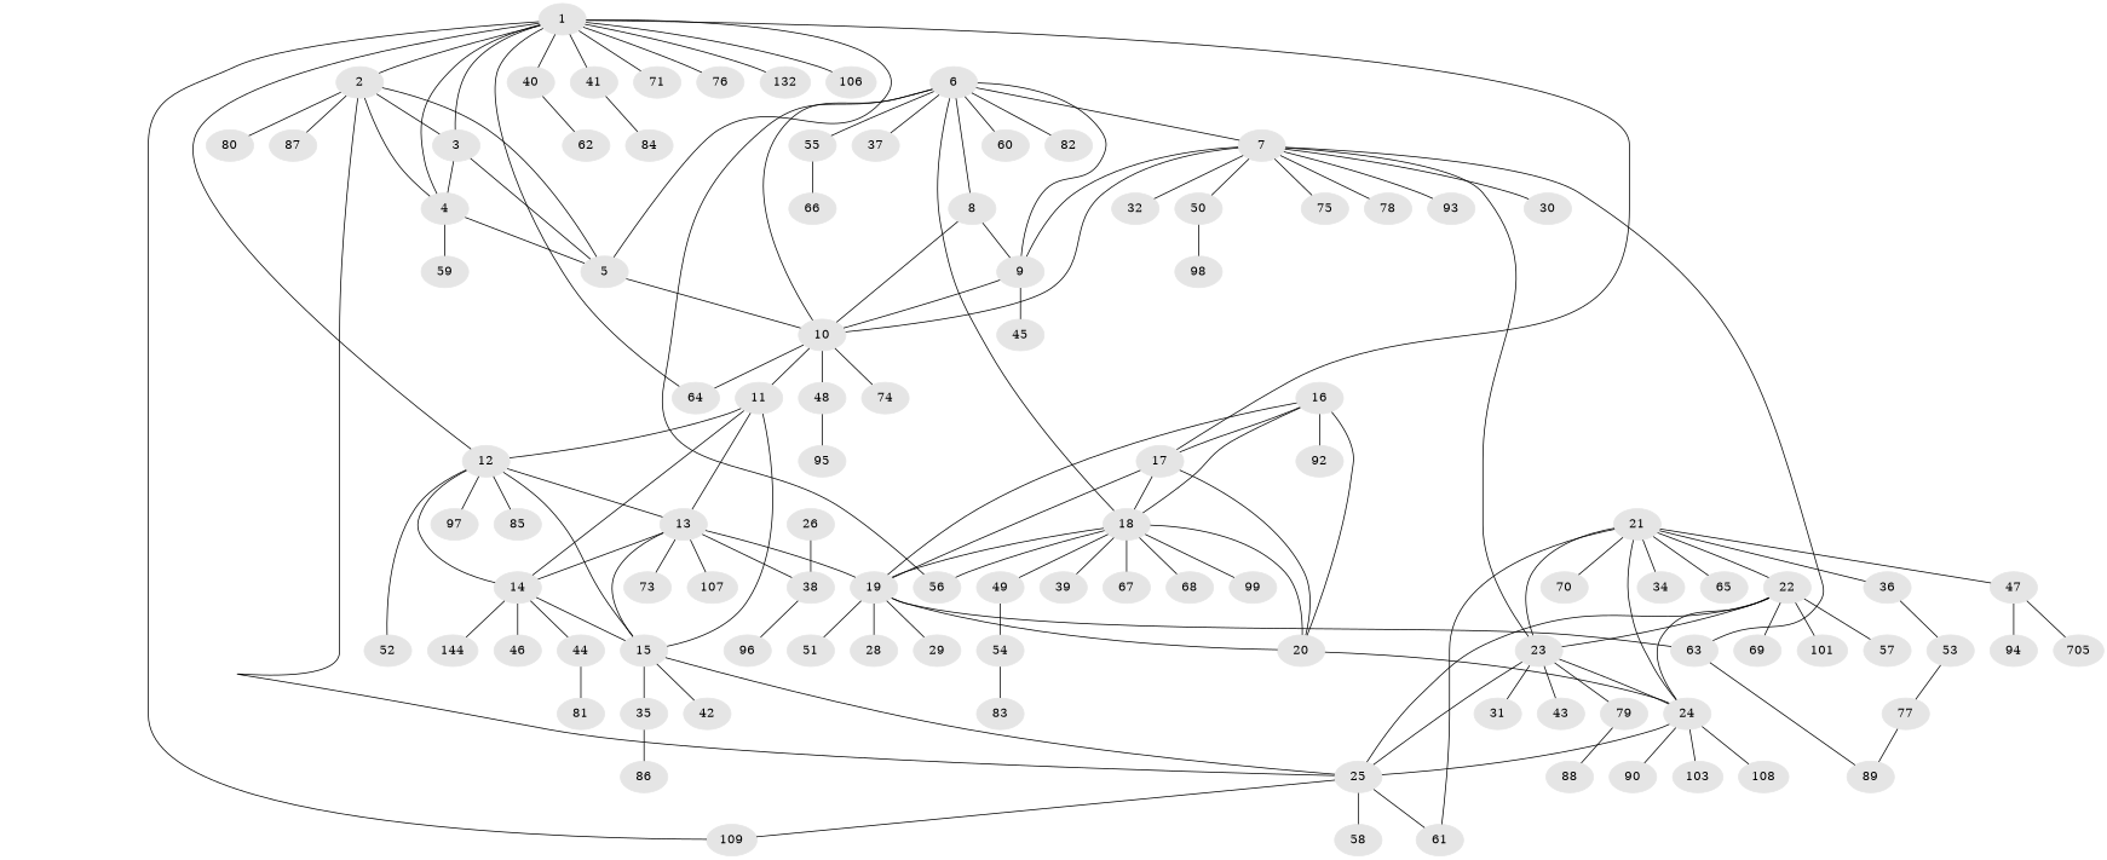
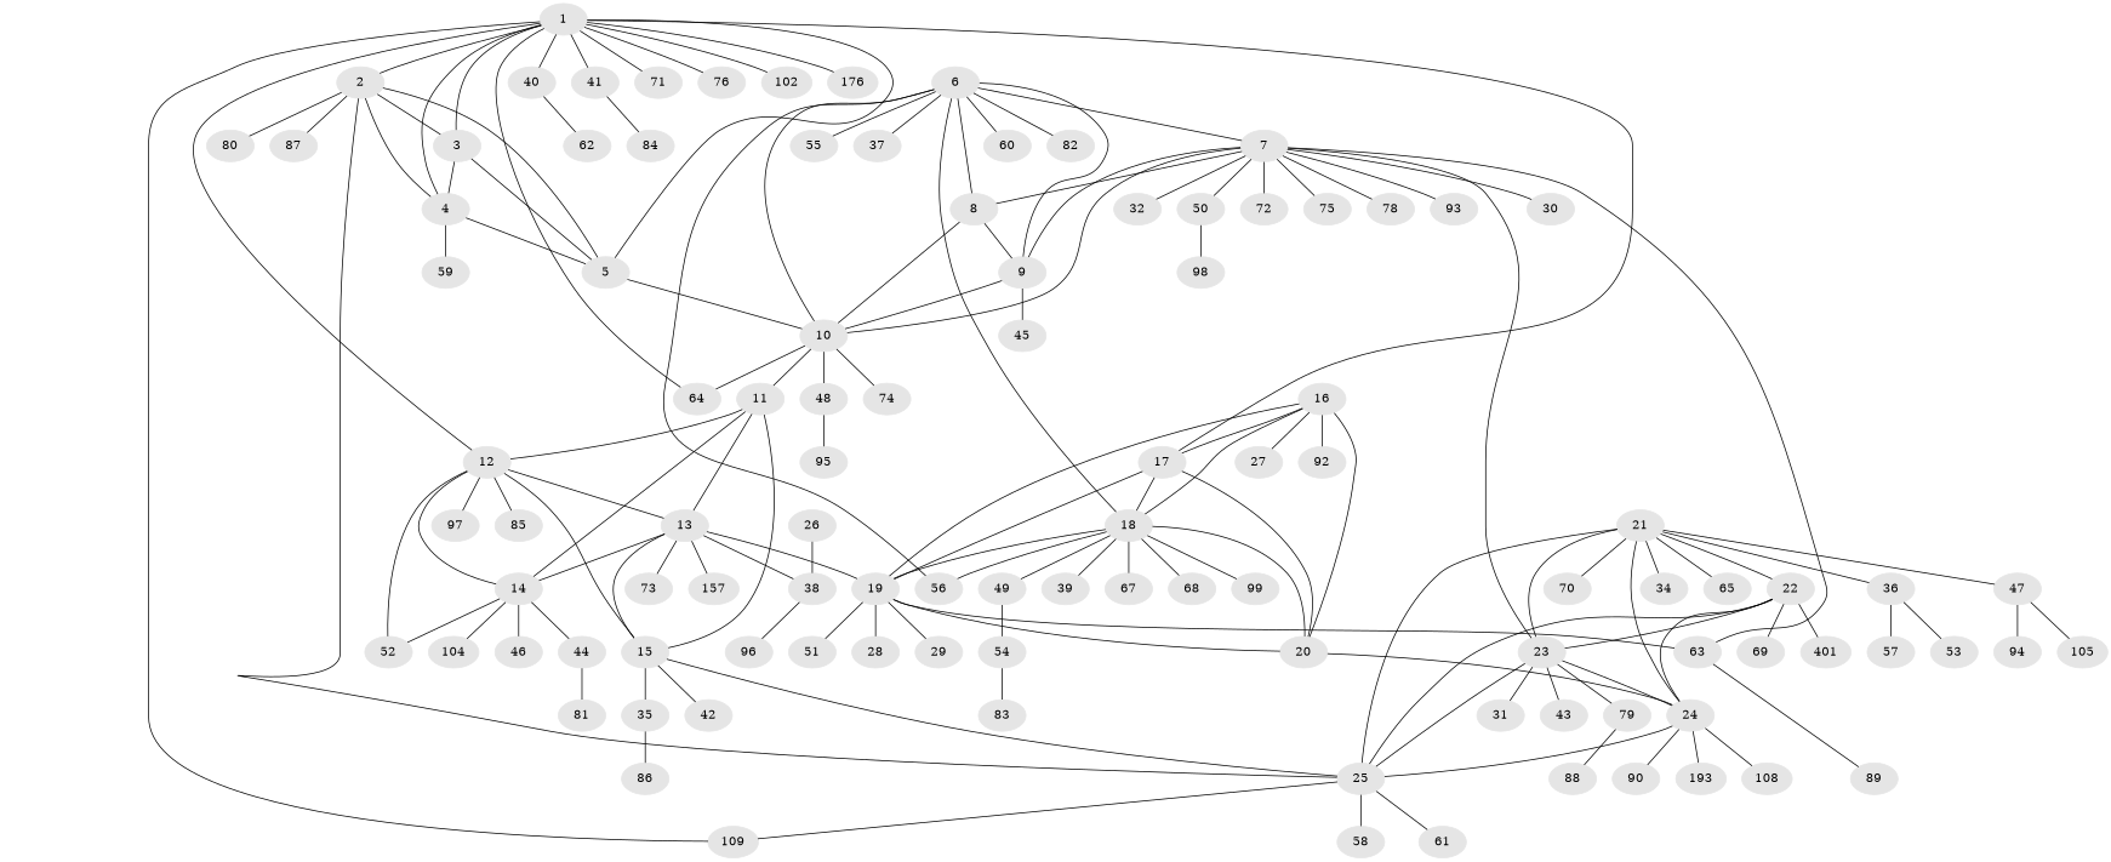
  graph {
    node [color=gray90 style=filled]
    1
    2
    3
    4
    5
    12
    17
    40
    41
    64
    71
    76
-   102 [label=132]
-   106
+   102
+   106 [label=176]
    109
    25
    80
    87
    59
    10
    13
    14
    15
    52
    85
    97
    18
    19
    20
    62
    84
    58
    61
    11
    48
    74
    6
    7
    8
    9
    37
    55
    56
    60
    82
    23
    30
    32
    50
    63
+   72
    75
    78
    93
    45
    39
    49
    67
    68
    99
-   66
    24
    31
    43
    79
    98
    89
    95
    73
-   107
+   107 [label=157]
    38
    44
    46
-   104 [label=144]
+   104
    35
    42
    28
    29
    51
    26
    81
    86
    16
+   27
    92
    54
    90
-   103
+   103 [label=193]
    108
    21
    22
    34
    36
    47
    65
    70
    69
-   101
+   101 [label=401]
    53
    57
    94
-   105 [label=705]
+   105
    88
    96
-   77
    83
    1 -- 2
    1 -- 3
    1 -- 4
    1 -- 5
    1 -- 12
    1 -- 17
    1 -- 40
    1 -- 41
    1 -- 64
    1 -- 71
    1 -- 76
    1 -- 102
    1 -- 106
    1 -- 109
    2 -- 3
    2 -- 4
    2 -- 5
    2 -- 25
    2 -- 80
    2 -- 87
    3 -- 4
    3 -- 5
    4 -- 5
    4 -- 59
    5 -- 10
    12 -- 13
    12 -- 14
    12 -- 15
    12 -- 52
    12 -- 85
    12 -- 97
    17 -- 18
    17 -- 19
    17 -- 20
    40 -- 62
    41 -- 84
    25 -- 109
    25 -- 58
    25 -- 61
    10 -- 64
    10 -- 11
    10 -- 48
    10 -- 74
    13 -- 14
    13 -- 15
    13 -- 19
    13 -- 73
    13 -- 107
    13 -- 38
-   14 -- 15
+   14 -- 52
    14 -- 44
    14 -- 46
    14 -- 104
    15 -- 25
    15 -- 35
    15 -- 42
    18 -- 19
    18 -- 20
    18 -- 56
    18 -- 39
    18 -- 49
    18 -- 67
    18 -- 68
    18 -- 99
    19 -- 20
    19 -- 63
    19 -- 28
    19 -- 29
    19 -- 51
    20 -- 24
    11 -- 12
    11 -- 13
    11 -- 14
    11 -- 15
    48 -- 95
    6 -- 10
    6 -- 18
    6 -- 7
    6 -- 8
    6 -- 9
    6 -- 37
    6 -- 55
    6 -- 56
    6 -- 60
    6 -- 82
    7 -- 10
+   7 -- 8
    7 -- 9
    7 -- 23
    7 -- 30
    7 -- 32
    7 -- 50
    7 -- 63
+   7 -- 72
    7 -- 75
    7 -- 78
    7 -- 93
    8 -- 10
    8 -- 9
    9 -- 10
    9 -- 45
-   55 -- 66
    23 -- 25
    23 -- 24
    23 -- 31
    23 -- 43
    23 -- 79
    50 -- 98
    63 -- 89
    49 -- 54
    24 -- 25
    24 -- 90
    24 -- 103
    24 -- 108
    79 -- 88
    38 -- 96
    44 -- 81
    35 -- 86
    26 -- 38
    16 -- 17
    16 -- 18
    16 -- 19
    16 -- 20
+   16 -- 27
    16 -- 92
    54 -- 83
-   21 -- 61
+   21 -- 25
    21 -- 23
    21 -- 24
    21 -- 22
    21 -- 34
    21 -- 36
    21 -- 47
    21 -- 65
    21 -- 70
    22 -- 25
    22 -- 23
    22 -- 24
    22 -- 69
    22 -- 101
    36 -- 53
-   22 -- 57
+   36 -- 57
    47 -- 94
    47 -- 105
-   53 -- 77
-   77 -- 89
  }
